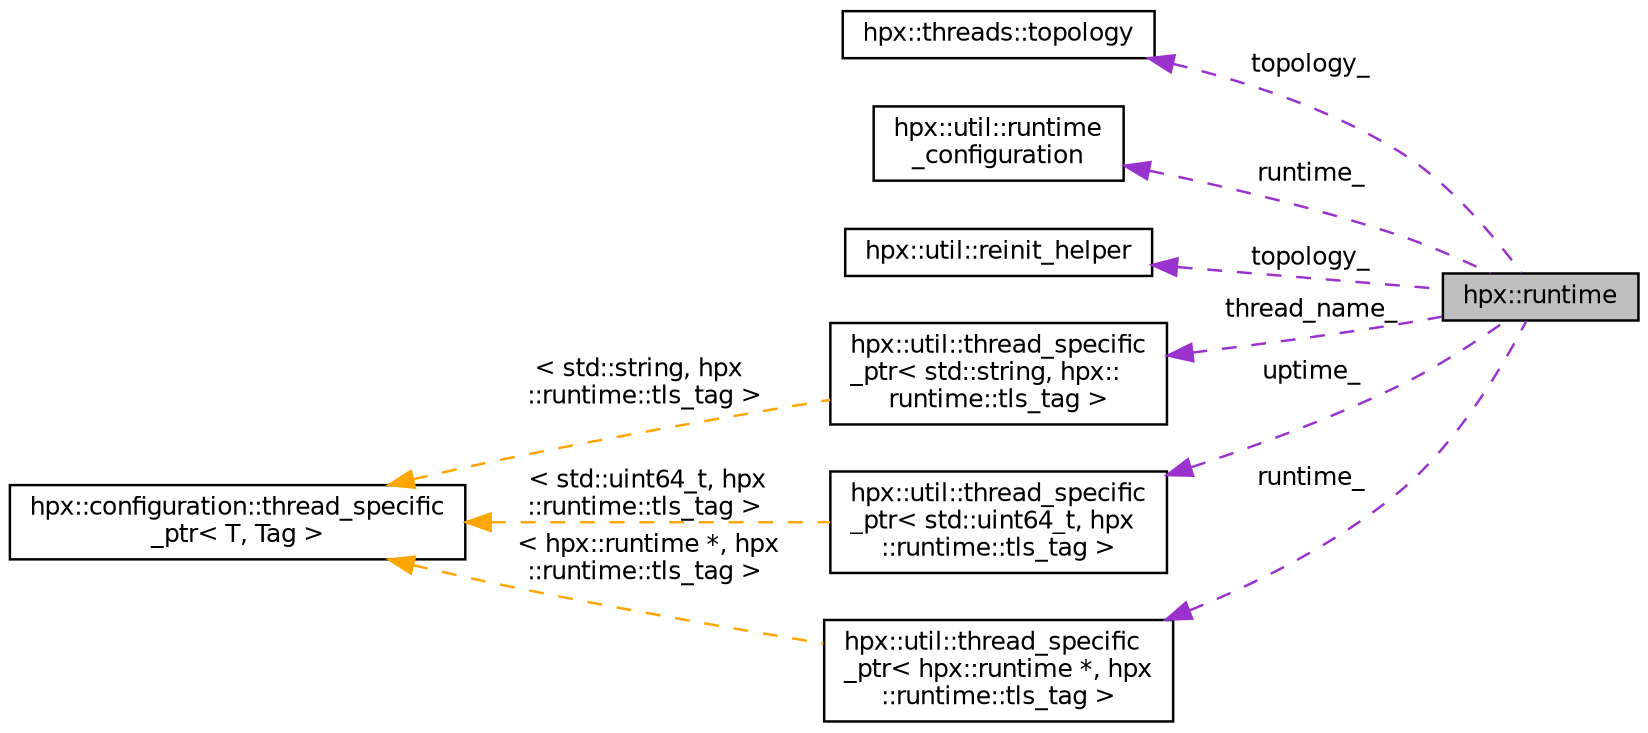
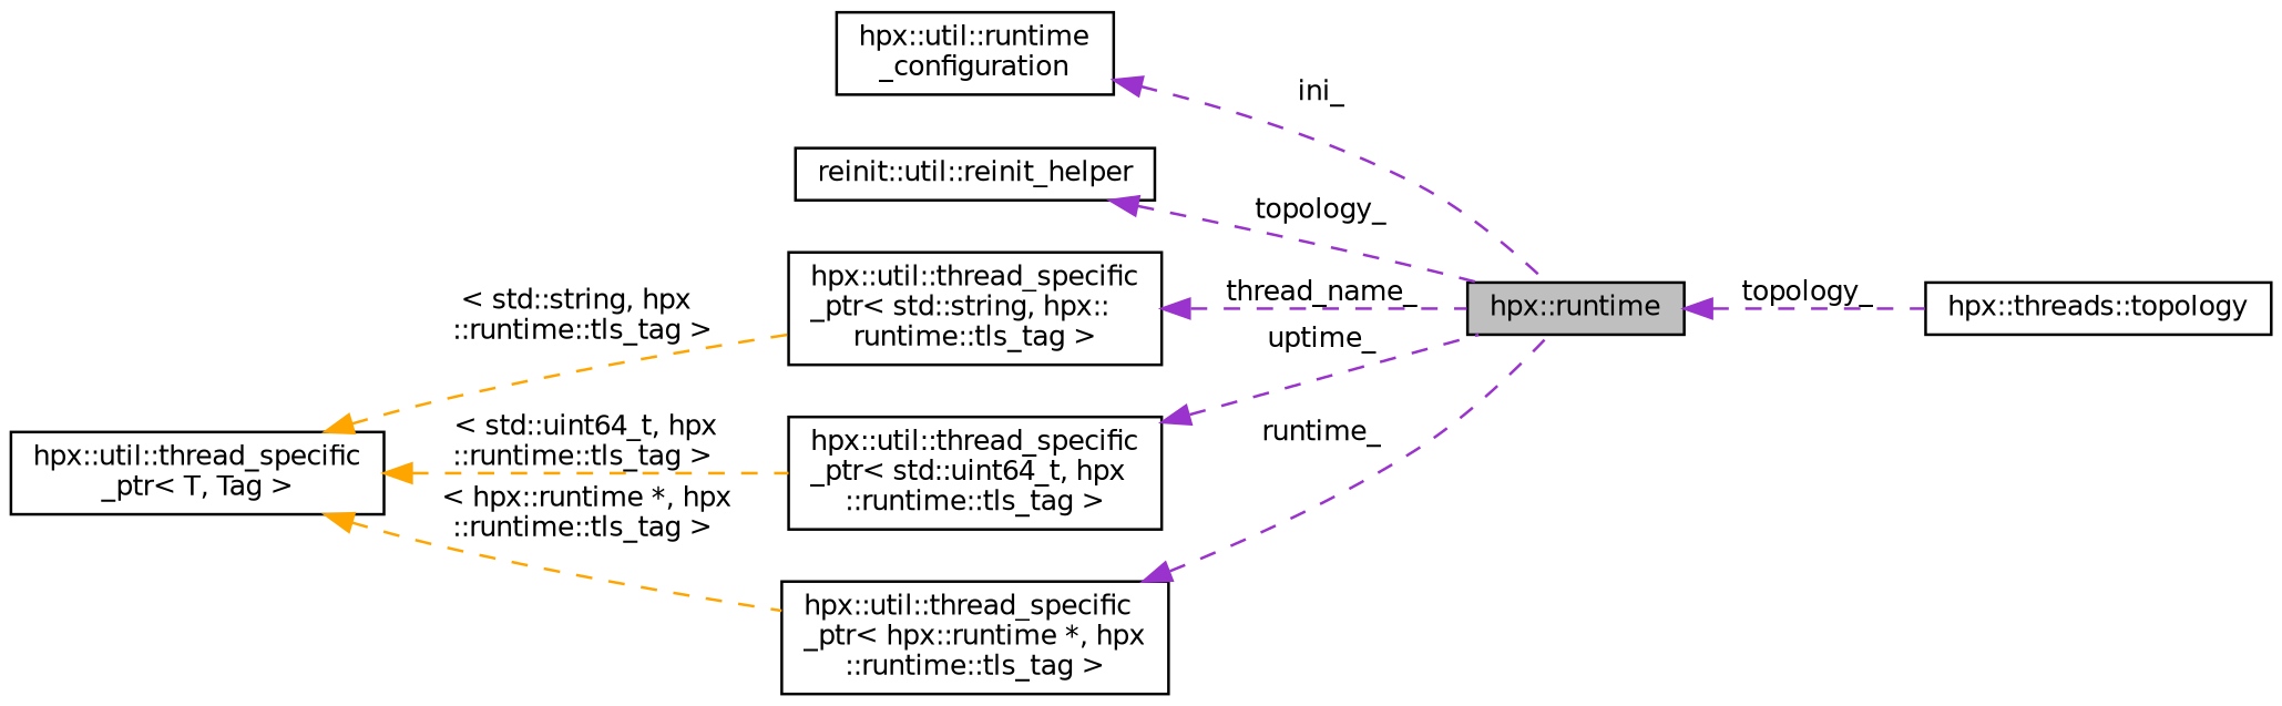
  digraph {
    rankdir=LR
    node [color=black fillcolor=white fontname=Helvetica fontsize=10 shape=record style=filled]
    edge [color=darkorchid3 dir=back fontname=Helvetica fontsize=10 labelfontname=Helvetica labelfontsize=10 style=dashed]
    n1 [fillcolor=grey75 fontcolor=black height=0.2 label="hpx::runtime" width=0.4]
    n2 [height=0.2 label="hpx::threads::topology" width=0.4]
    n3 [height=0.2 label="hpx::util::runtime\l_configuration" width=0.4]
-   n4 [height=0.2 label="hpx::util::reinit_helper" width=0.4]
+   n4 [height=0.2 label="reinit::util::reinit_helper" width=0.4]
    n5 [height=0.2 label="hpx::util::thread_specific\l_ptr\< std::string, hpx::\lruntime::tls_tag \>" width=0.4]
-   n6 [height=0.2 label="hpx::configuration::thread_specific\l_ptr\< T, Tag \>" width=0.4]
+   n6 [height=0.2 label="hpx::util::thread_specific\l_ptr\< T, Tag \>" width=0.4]
    n7 [height=0.2 label="hpx::util::thread_specific\l_ptr\< std::uint64_t, hpx\l::runtime::tls_tag \>" width=0.4]
    n8 [height=0.2 label="hpx::util::thread_specific\l_ptr\< hpx::runtime *, hpx\l::runtime::tls_tag \>" width=0.4]
-   n2 -> n1 [label=" topology_"]
-   n3 -> n1 [label=" runtime_"]
+   n1 -> n2 [label=" topology_"]
+   n3 -> n1 [label=" ini_"]
    n4 -> n1 [label=" topology_"]
    n5 -> n1 [label=" thread_name_"]
    n6 -> n5 [color=orange label=" \< std::string, hpx\l::runtime::tls_tag \>"]
    n6 -> n7 [color=orange label=" \< std::uint64_t, hpx\l::runtime::tls_tag \>"]
    n6 -> n8 [color=orange label=" \< hpx::runtime *, hpx\l::runtime::tls_tag \>"]
    n7 -> n1 [label=" uptime_"]
    n8 -> n1 [label=" runtime_"]
  }
